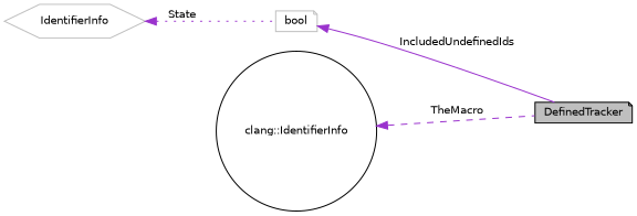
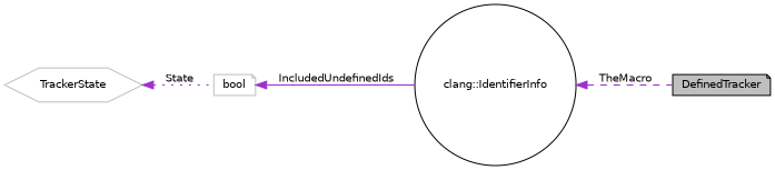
  digraph {
    rankdir=LR
    node [color=black fontname=Helvetica fontsize=10 shape=note]
    edge [color=darkorchid3 dir=back fontname=Helvetica fontsize=10 labelfontname=Helvetica labelfontsize=10]
    n1 [fillcolor=grey75 fontcolor=black height=0.2 label=DefinedTracker style=filled width=0.4]
-   n2 [color=grey75 height=0.2 label=IdentifierInfo shape=hexagon width=0.4]
+   n2 [color=grey75 height=0.2 label=TrackerState shape=hexagon width=0.4]
    n3 [color=grey75 height=0.2 label=bool width=0.4]
    n4 [height=0.2 label="clang::IdentifierInfo" shape=circle width=0.4]
    n2 -> n3 [label=" State" style=dotted]
-   n3 -> n1 [label=" IncludedUndefinedIds" style=solid]
+   n3 -> n4 [label=" IncludedUndefinedIds" style=solid]
    n4 -> n1 [label=" TheMacro" style=dashed]
  }
